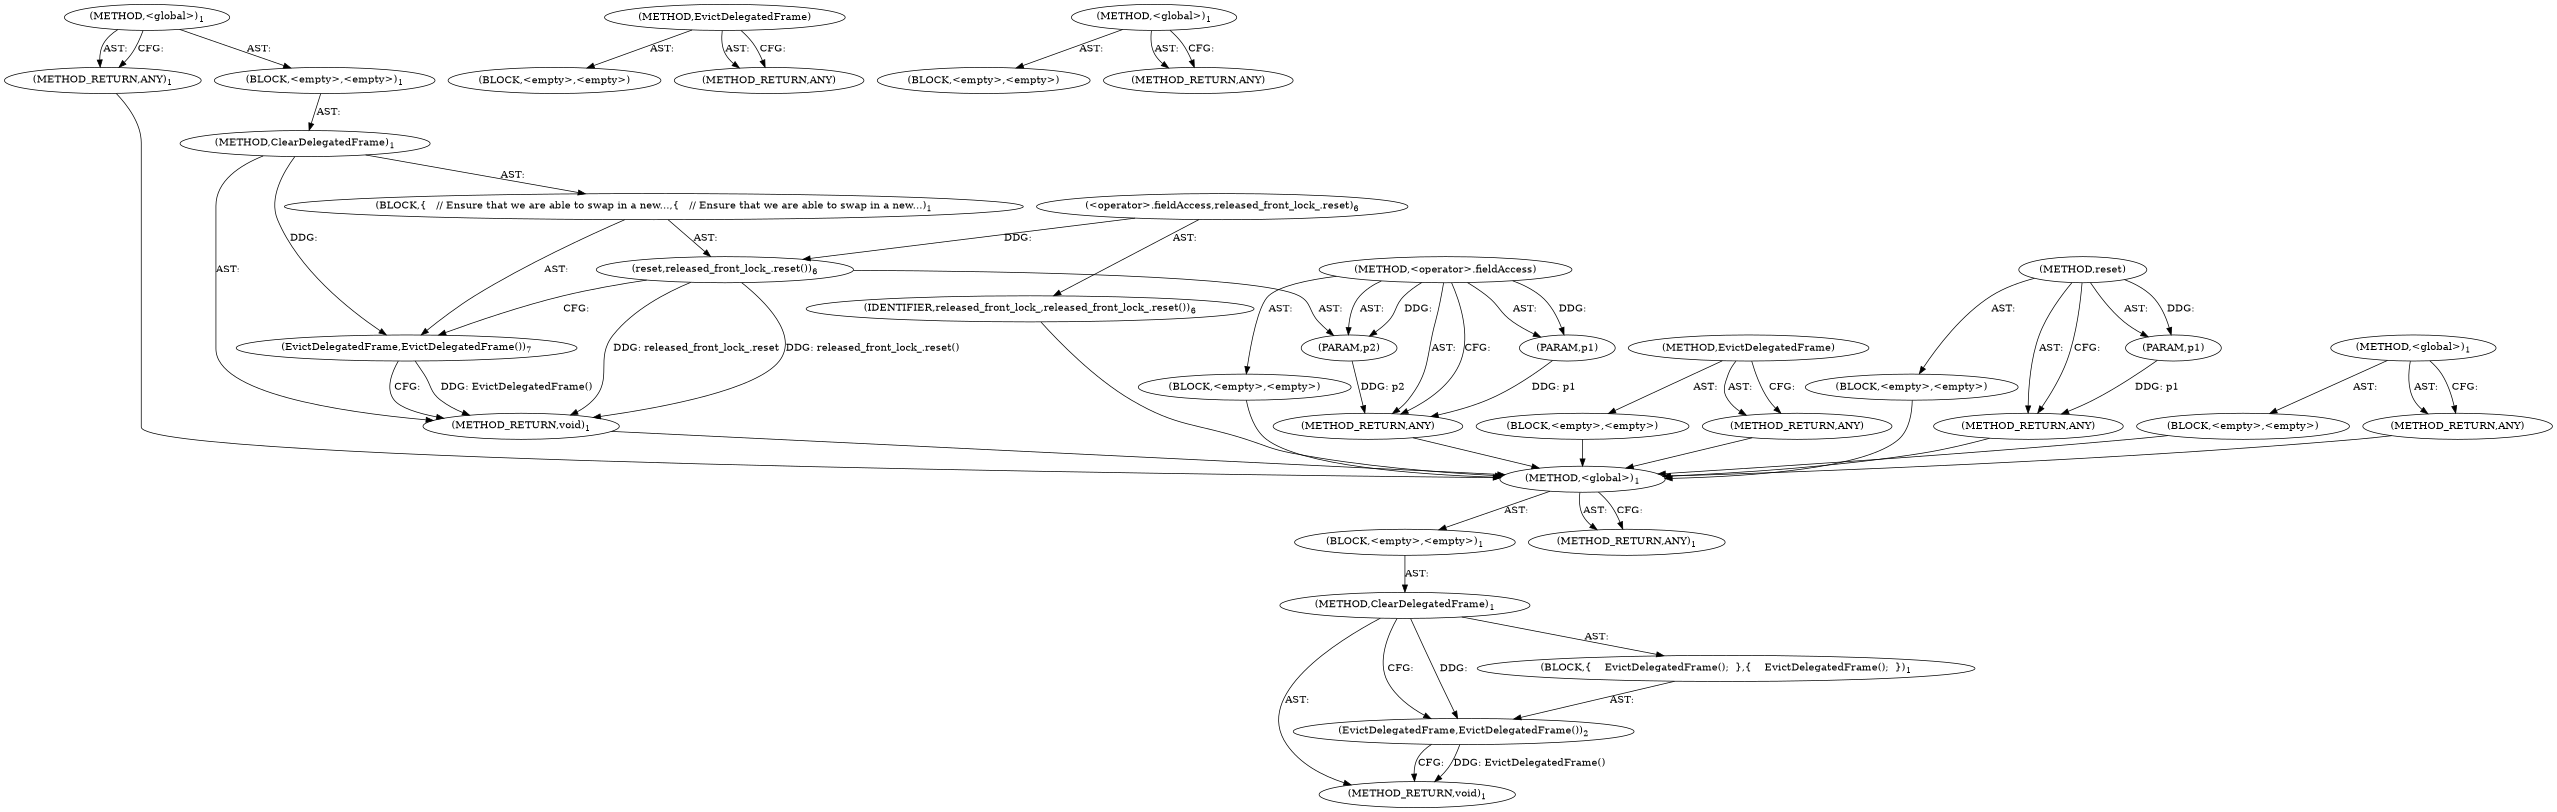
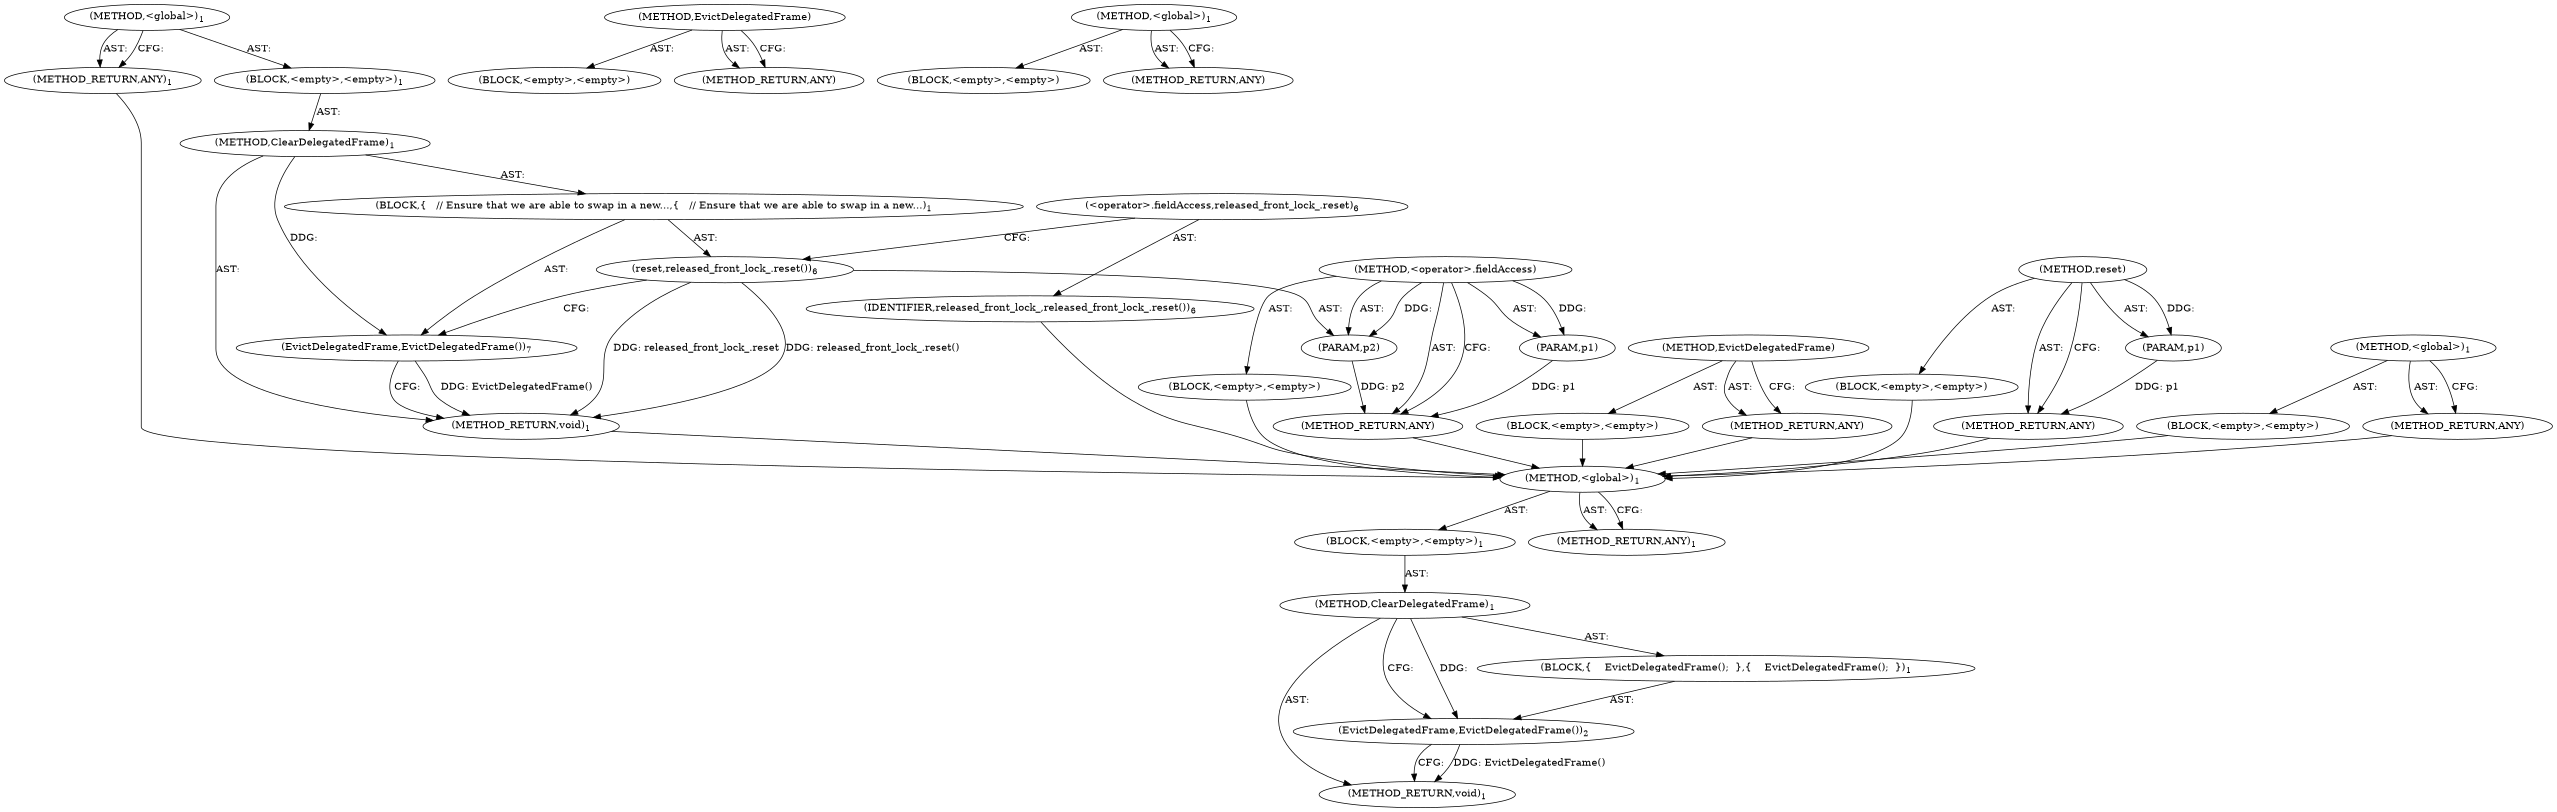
  digraph {
    n1 [label=<(METHOD,&lt;global&gt;)<SUB>1</SUB>>]
    n2 [label=<(BLOCK,&lt;empty&gt;,&lt;empty&gt;)<SUB>1</SUB>>]
    n3 [label=<(METHOD_RETURN,ANY)<SUB>1</SUB>>]
    n4 [label=<(METHOD,ClearDelegatedFrame)<SUB>1</SUB>>]
    n5 [label=<(BLOCK,{    EvictDelegatedFrame();  },{    EvictDelegatedFrame();  })<SUB>1</SUB>>]
    n6 [label=<(EvictDelegatedFrame,EvictDelegatedFrame())<SUB>2</SUB>>]
    n7 [label=<(METHOD_RETURN,void)<SUB>1</SUB>>]
    n8 [label=<(METHOD,EvictDelegatedFrame)>]
    n9 [label=<(BLOCK,&lt;empty&gt;,&lt;empty&gt;)>]
    n10 [label=<(METHOD_RETURN,ANY)>]
    n11 [label=<(METHOD,&lt;global&gt;)<SUB>1</SUB>>]
    n12 [label=<(BLOCK,&lt;empty&gt;,&lt;empty&gt;)>]
    n13 [label=<(METHOD_RETURN,ANY)>]
    n14 [label=<(METHOD,&lt;global&gt;)<SUB>1</SUB>>]
    n15 [label=<(BLOCK,&lt;empty&gt;,&lt;empty&gt;)<SUB>1</SUB>>]
    n16 [label=<(METHOD_RETURN,ANY)<SUB>1</SUB>>]
    n17 [label=<(METHOD,ClearDelegatedFrame)<SUB>1</SUB>>]
    n18 [label=<(BLOCK,{   // Ensure that we are able to swap in a new...,{   // Ensure that we are able to swap in a new...)<SUB>1</SUB>>]
    n19 [label=<(EvictDelegatedFrame,EvictDelegatedFrame())<SUB>7</SUB>>]
    n20 [label=<(METHOD_RETURN,void)<SUB>1</SUB>>]
    n21 [label=<(reset,released_front_lock_.reset())<SUB>6</SUB>>]
    n22 [label=<(PARAM,p2)>]
    n23 [label=<(&lt;operator&gt;.fieldAccess,released_front_lock_.reset)<SUB>6</SUB>>]
    n24 [label=<(IDENTIFIER,released_front_lock_,released_front_lock_.reset())<SUB>6</SUB>>]
    n25 [label=<(METHOD,&lt;operator&gt;.fieldAccess)>]
    n26 [label=<(PARAM,p1)>]
    n27 [label=<(BLOCK,&lt;empty&gt;,&lt;empty&gt;)>]
    n28 [label=<(METHOD_RETURN,ANY)>]
    n29 [label=<(METHOD,EvictDelegatedFrame)>]
    n30 [label=<(BLOCK,&lt;empty&gt;,&lt;empty&gt;)>]
    n31 [label=<(METHOD_RETURN,ANY)>]
    n32 [label=<(METHOD,reset)>]
    n33 [label=<(PARAM,p1)>]
    n34 [label=<(BLOCK,&lt;empty&gt;,&lt;empty&gt;)>]
    n35 [label=<(METHOD_RETURN,ANY)>]
    n36 [label=<(METHOD,&lt;global&gt;)<SUB>1</SUB>>]
    n37 [label=<(BLOCK,&lt;empty&gt;,&lt;empty&gt;)>]
    n38 [label=<(METHOD_RETURN,ANY)>]
    n1 -> n2 [label="AST: "]
    n1 -> n3 [label="AST: "]
    n1 -> n3 [label="CFG: "]
    n2 -> n4 [label="AST: "]
    n4 -> n5 [label="AST: "]
    n4 -> n6 [label="CFG: "]
    n4 -> n6 [label="DDG: "]
    n4 -> n7 [label="AST: "]
    n5 -> n6 [label="AST: "]
    n6 -> n7 [label="CFG: "]
    n6 -> n7 [label="DDG: EvictDelegatedFrame()"]
    n8 -> n9 [label="AST: "]
    n8 -> n10 [label="AST: "]
    n8 -> n10 [label="CFG: "]
    n11 -> n12 [label="AST: "]
    n11 -> n13 [label="AST: "]
    n11 -> n13 [label="CFG: "]
    n14 -> n15 [label="AST: "]
    n14 -> n16 [label="AST: "]
    n14 -> n16 [label="CFG: "]
    n15 -> n17 [label="AST: "]
    n16 -> n1
    n17 -> n18 [label="AST: "]
    n17 -> n19 [label="DDG: "]
    n17 -> n20 [label="AST: "]
    n18 -> n19 [label="AST: "]
    n18 -> n21 [label="AST: "]
    n19 -> n20 [label="CFG: "]
    n19 -> n20 [label="DDG: EvictDelegatedFrame()"]
    n20 -> n1
    n21 -> n19 [label="CFG: "]
    n21 -> n20 [label="DDG: released_front_lock_.reset"]
    n21 -> n20 [label="DDG: released_front_lock_.reset()"]
    n21 -> n22 [label="AST: "]
    n22 -> n28 [label="DDG: p2"]
-   n23 -> n21 [label="DDG: "]
+   n23 -> n21 [label="CFG: "]
    n23 -> n24 [label="AST: "]
    n24 -> n1
    n25 -> n22 [label="AST: "]
    n25 -> n22 [label="DDG: "]
    n25 -> n26 [label="AST: "]
    n25 -> n26 [label="DDG: "]
    n25 -> n27 [label="AST: "]
    n25 -> n28 [label="AST: "]
    n25 -> n28 [label="CFG: "]
    n26 -> n28 [label="DDG: p1"]
    n27 -> n1
    n28 -> n1
    n29 -> n30 [label="AST: "]
    n29 -> n31 [label="AST: "]
    n29 -> n31 [label="CFG: "]
    n30 -> n1
    n31 -> n1
    n32 -> n33 [label="AST: "]
    n32 -> n33 [label="DDG: "]
    n32 -> n34 [label="AST: "]
    n32 -> n35 [label="AST: "]
    n32 -> n35 [label="CFG: "]
    n33 -> n35 [label="DDG: p1"]
    n34 -> n1
    n35 -> n1
    n36 -> n37 [label="AST: "]
    n36 -> n38 [label="AST: "]
    n36 -> n38 [label="CFG: "]
    n37 -> n1
    n38 -> n1
  }
